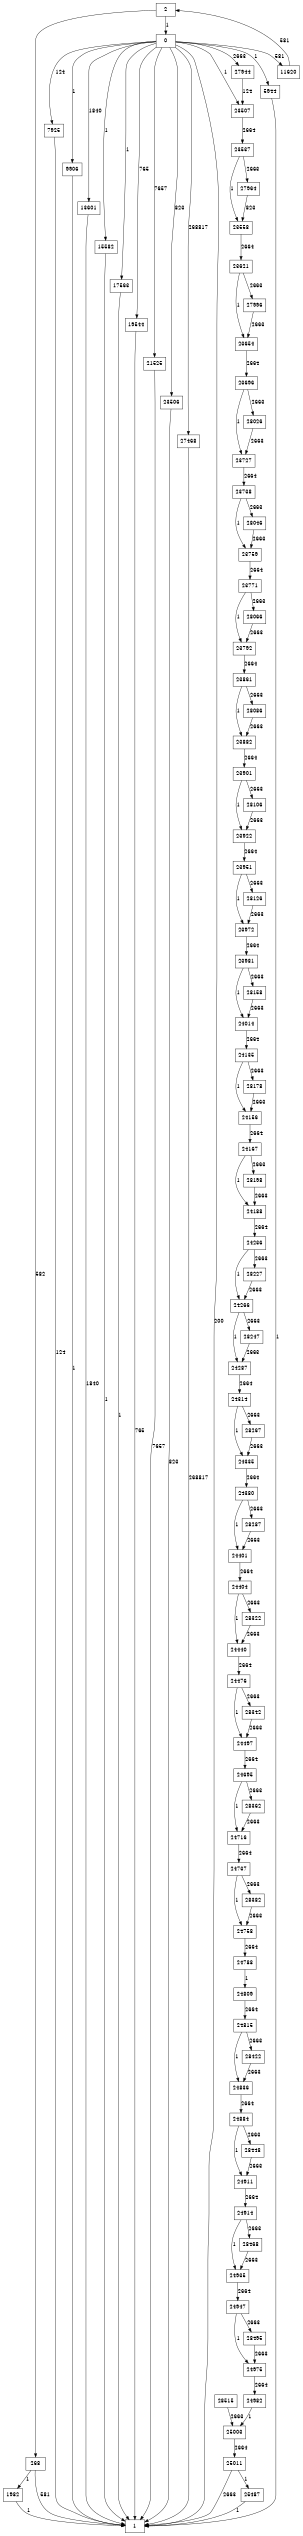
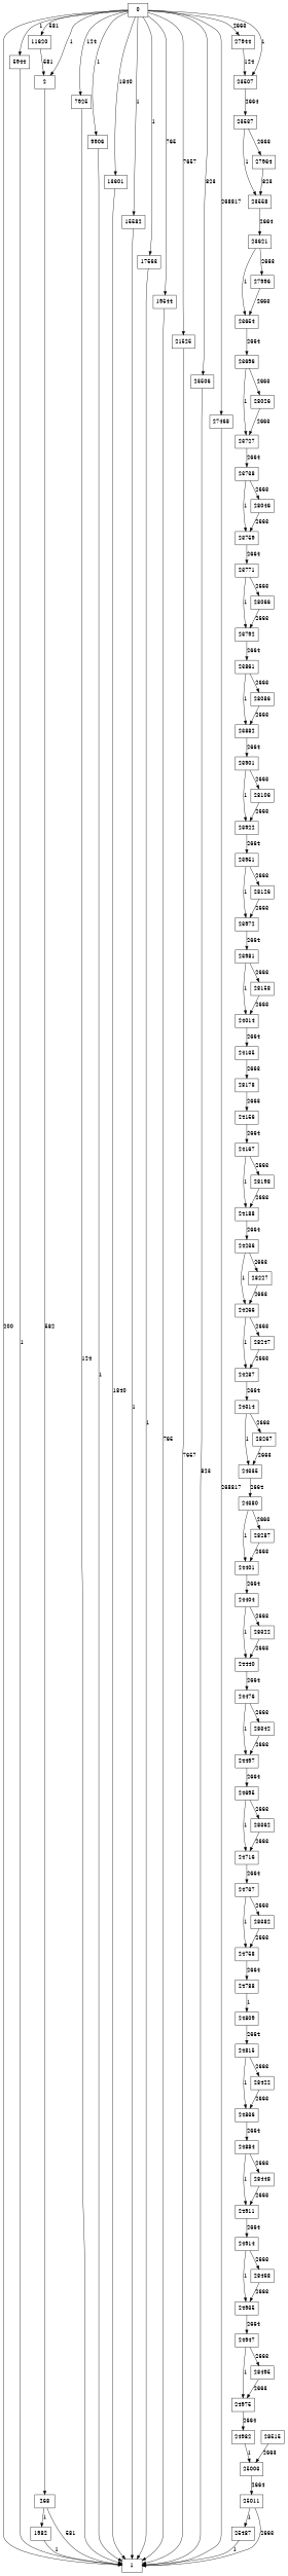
  digraph {
    rankdir=TB
    node [shape=rectangle]
    2
    268
    1
    1982
    5944
    7925
    9906
    11620
    13601
    15582
    17563
    19544
    21525
    23506
    23507
    23537
    23558
    27964
    23621
    23654
    27996
    23696
    23727
    28026
    23738
    23759
    28046
    23771
    23792
    28066
    23861
    23882
    28086
    23901
    23922
    28106
    23951
    23972
    28126
    23981
    24014
    28158
    24135
    24156
    28178
    24167
    24188
    28198
    24236
    24266
    28227
    24287
    28247
    24314
    24335
    28267
    24380
    24401
    28287
    24404
    24440
    28322
    24476
    24497
    28342
    24695
    24716
    28362
    24737
    24758
    28382
    24788
    24809
    24815
    24836
    28422
    24884
    24911
    28448
    24914
    24935
    28468
    24947
    24975
    28495
    24982
    25003
    25011
    28515
    25487
    27468
    27944
    0
    2 -> 268 [label=582]
    268 -> 1 [label=581]
    268 -> 1982 [label=1]
    1982 -> 1 [label=1]
    5944 -> 1 [label=1]
    7925 -> 1 [label=124]
    9906 -> 1 [label=1]
    11620 -> 2 [label=581]
    13601 -> 1 [label=1840]
    15582 -> 1 [label=1]
    17563 -> 1 [label=1]
    19544 -> 1 [label=765]
    21525 -> 1 [label=7657]
    23506 -> 1 [label=823]
    23507 -> 23537 [label=2664]
    23537 -> 23558 [label=1]
    23537 -> 27964 [label=2663]
    23558 -> 23621 [label=2664]
    27964 -> 23558 [label=823]
    23621 -> 23654 [label=1]
    23621 -> 27996 [label=2663]
    23654 -> 23696 [label=2664]
    27996 -> 23654 [label=2663]
    23696 -> 23727 [label=1]
    23696 -> 28026 [label=2663]
    23727 -> 23738 [label=2664]
    28026 -> 23727 [label=2663]
    23738 -> 23759 [label=1]
    23738 -> 28046 [label=2663]
    23759 -> 23771 [label=2664]
    28046 -> 23759 [label=2663]
    23771 -> 23792 [label=1]
    23771 -> 28066 [label=2663]
    23792 -> 23861 [label=2664]
    28066 -> 23792 [label=2663]
    23861 -> 23882 [label=1]
    23861 -> 28086 [label=2663]
    23882 -> 23901 [label=2664]
    28086 -> 23882 [label=2663]
    23901 -> 23922 [label=1]
    23901 -> 28106 [label=2663]
    23922 -> 23951 [label=2664]
    28106 -> 23922 [label=2663]
    23951 -> 23972 [label=1]
    23951 -> 28126 [label=2663]
    23972 -> 23981 [label=2664]
    28126 -> 23972 [label=2663]
    23981 -> 24014 [label=1]
    23981 -> 28158 [label=2663]
    24014 -> 24135 [label=2664]
    28158 -> 24014 [label=2663]
-   24135 -> 24156 [label=1]
    24135 -> 28178 [label=2663]
    24156 -> 24167 [label=2664]
    28178 -> 24156 [label=2663]
    24167 -> 24188 [label=1]
    24167 -> 28198 [label=2663]
    24188 -> 24236 [label=2664]
    28198 -> 24188 [label=2663]
    24236 -> 24266 [label=1]
    24236 -> 28227 [label=2663]
    24266 -> 24287 [label=1]
    24266 -> 28247 [label=2663]
    28227 -> 24266 [label=2663]
    24287 -> 24314 [label=2664]
    28247 -> 24287 [label=2663]
    24314 -> 24335 [label=1]
    24314 -> 28267 [label=2663]
    24335 -> 24380 [label=2664]
    28267 -> 24335 [label=2663]
    24380 -> 24401 [label=1]
    24380 -> 28287 [label=2663]
    24401 -> 24404 [label=2664]
    28287 -> 24401 [label=2663]
    24404 -> 24440 [label=1]
    24404 -> 28322 [label=2663]
    24440 -> 24476 [label=2664]
    28322 -> 24440 [label=2663]
    24476 -> 24497 [label=1]
    24476 -> 28342 [label=2663]
    24497 -> 24695 [label=2664]
    28342 -> 24497 [label=2663]
    24695 -> 24716 [label=1]
    24695 -> 28362 [label=2663]
    24716 -> 24737 [label=2664]
    28362 -> 24716 [label=2663]
    24737 -> 24758 [label=1]
    24737 -> 28382 [label=2663]
    24758 -> 24788 [label=2664]
    28382 -> 24758 [label=2663]
    24788 -> 24809 [label=1]
    24809 -> 24815 [label=2664]
    24815 -> 24836 [label=1]
    24815 -> 28422 [label=2663]
    24836 -> 24884 [label=2664]
    28422 -> 24836 [label=2663]
    24884 -> 24911 [label=1]
    24884 -> 28448 [label=2663]
    24911 -> 24914 [label=2664]
    28448 -> 24911 [label=2663]
    24914 -> 24935 [label=1]
    24914 -> 28468 [label=2663]
    24935 -> 24947 [label=2664]
    28468 -> 24935 [label=2663]
    24947 -> 24975 [label=1]
    24947 -> 28495 [label=2663]
    24975 -> 24982 [label=2664]
    28495 -> 24975 [label=2663]
    24982 -> 25003 [label=1]
    25003 -> 25011 [label=2664]
    25011 -> 1 [label=2663]
    25011 -> 25487 [label=1]
    28515 -> 25003 [label=2663]
    25487 -> 1 [label=1]
    27468 -> 1 [label=268817]
    27944 -> 23507 [label=124]
-   2 -> 0 [label=1]
+   0 -> 2 [label=1]
    0 -> 1 [label=200]
    0 -> 5944 [label=1]
    0 -> 7925 [label=124]
    0 -> 9906 [label=1]
    0 -> 11620 [label=581]
    0 -> 13601 [label=1840]
    0 -> 15582 [label=1]
    0 -> 17563 [label=1]
    0 -> 19544 [label=765]
    0 -> 21525 [label=7657]
    0 -> 23506 [label=823]
    0 -> 23507 [label=1]
    0 -> 27468 [label=268817]
    0 -> 27944 [label=2663]
  }
